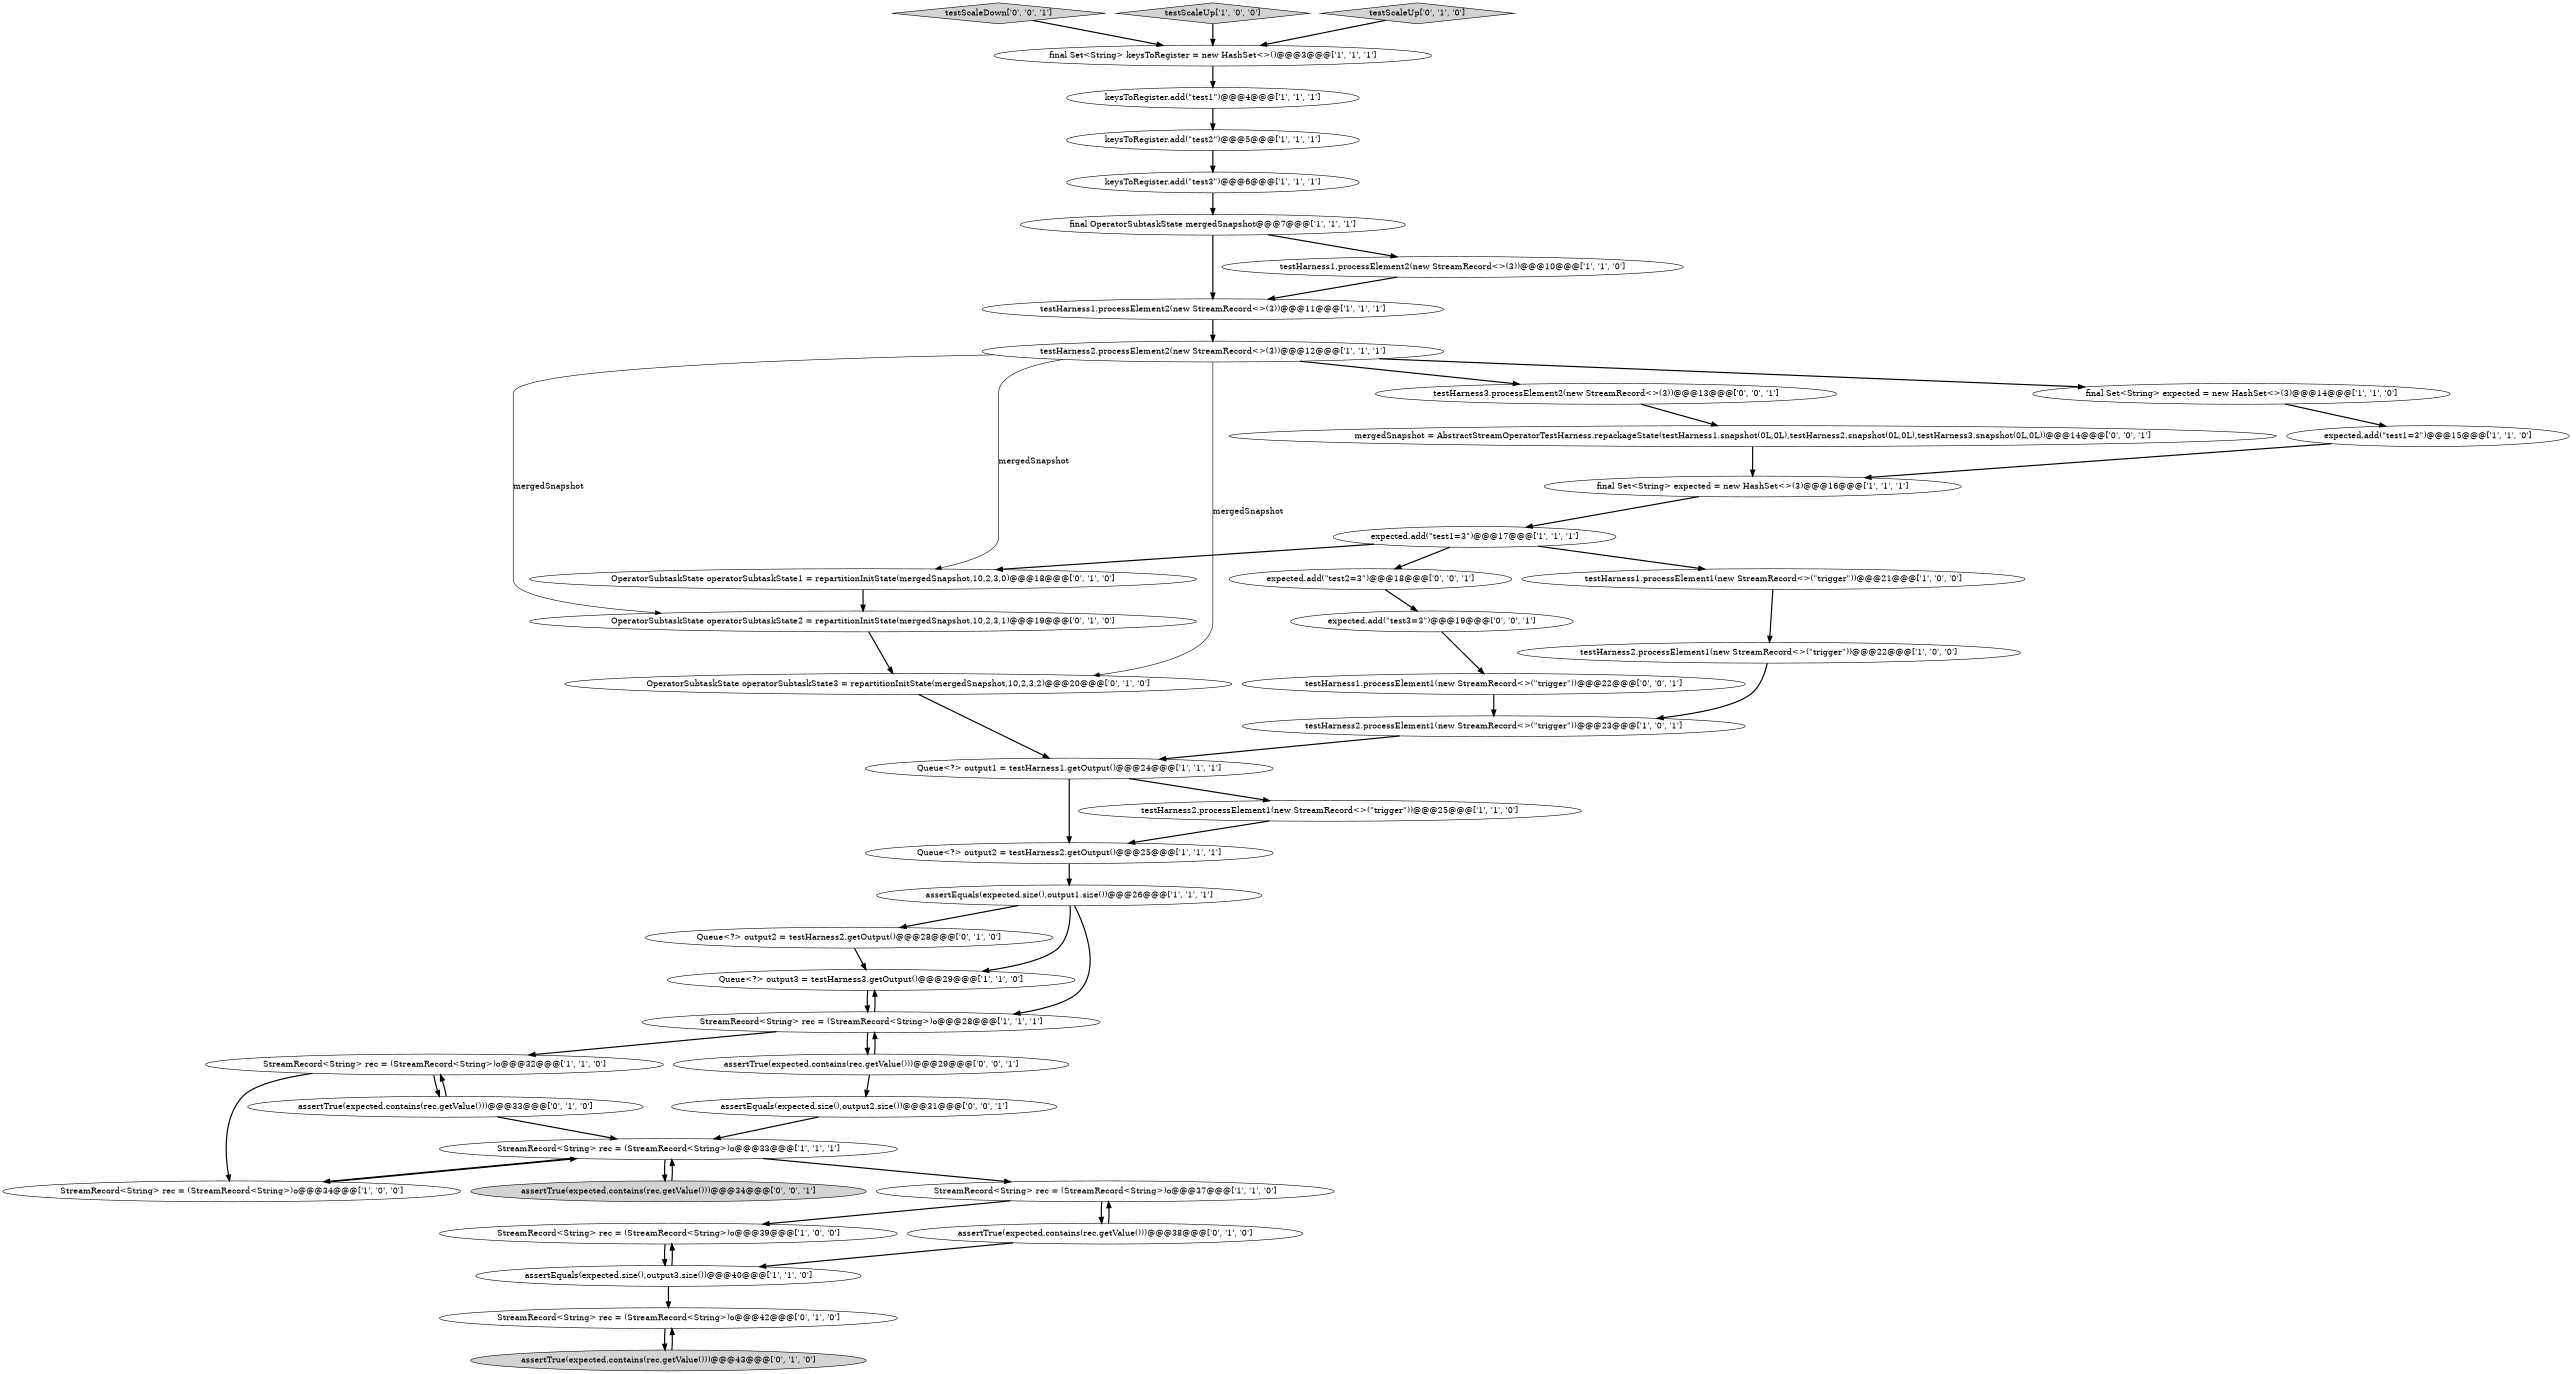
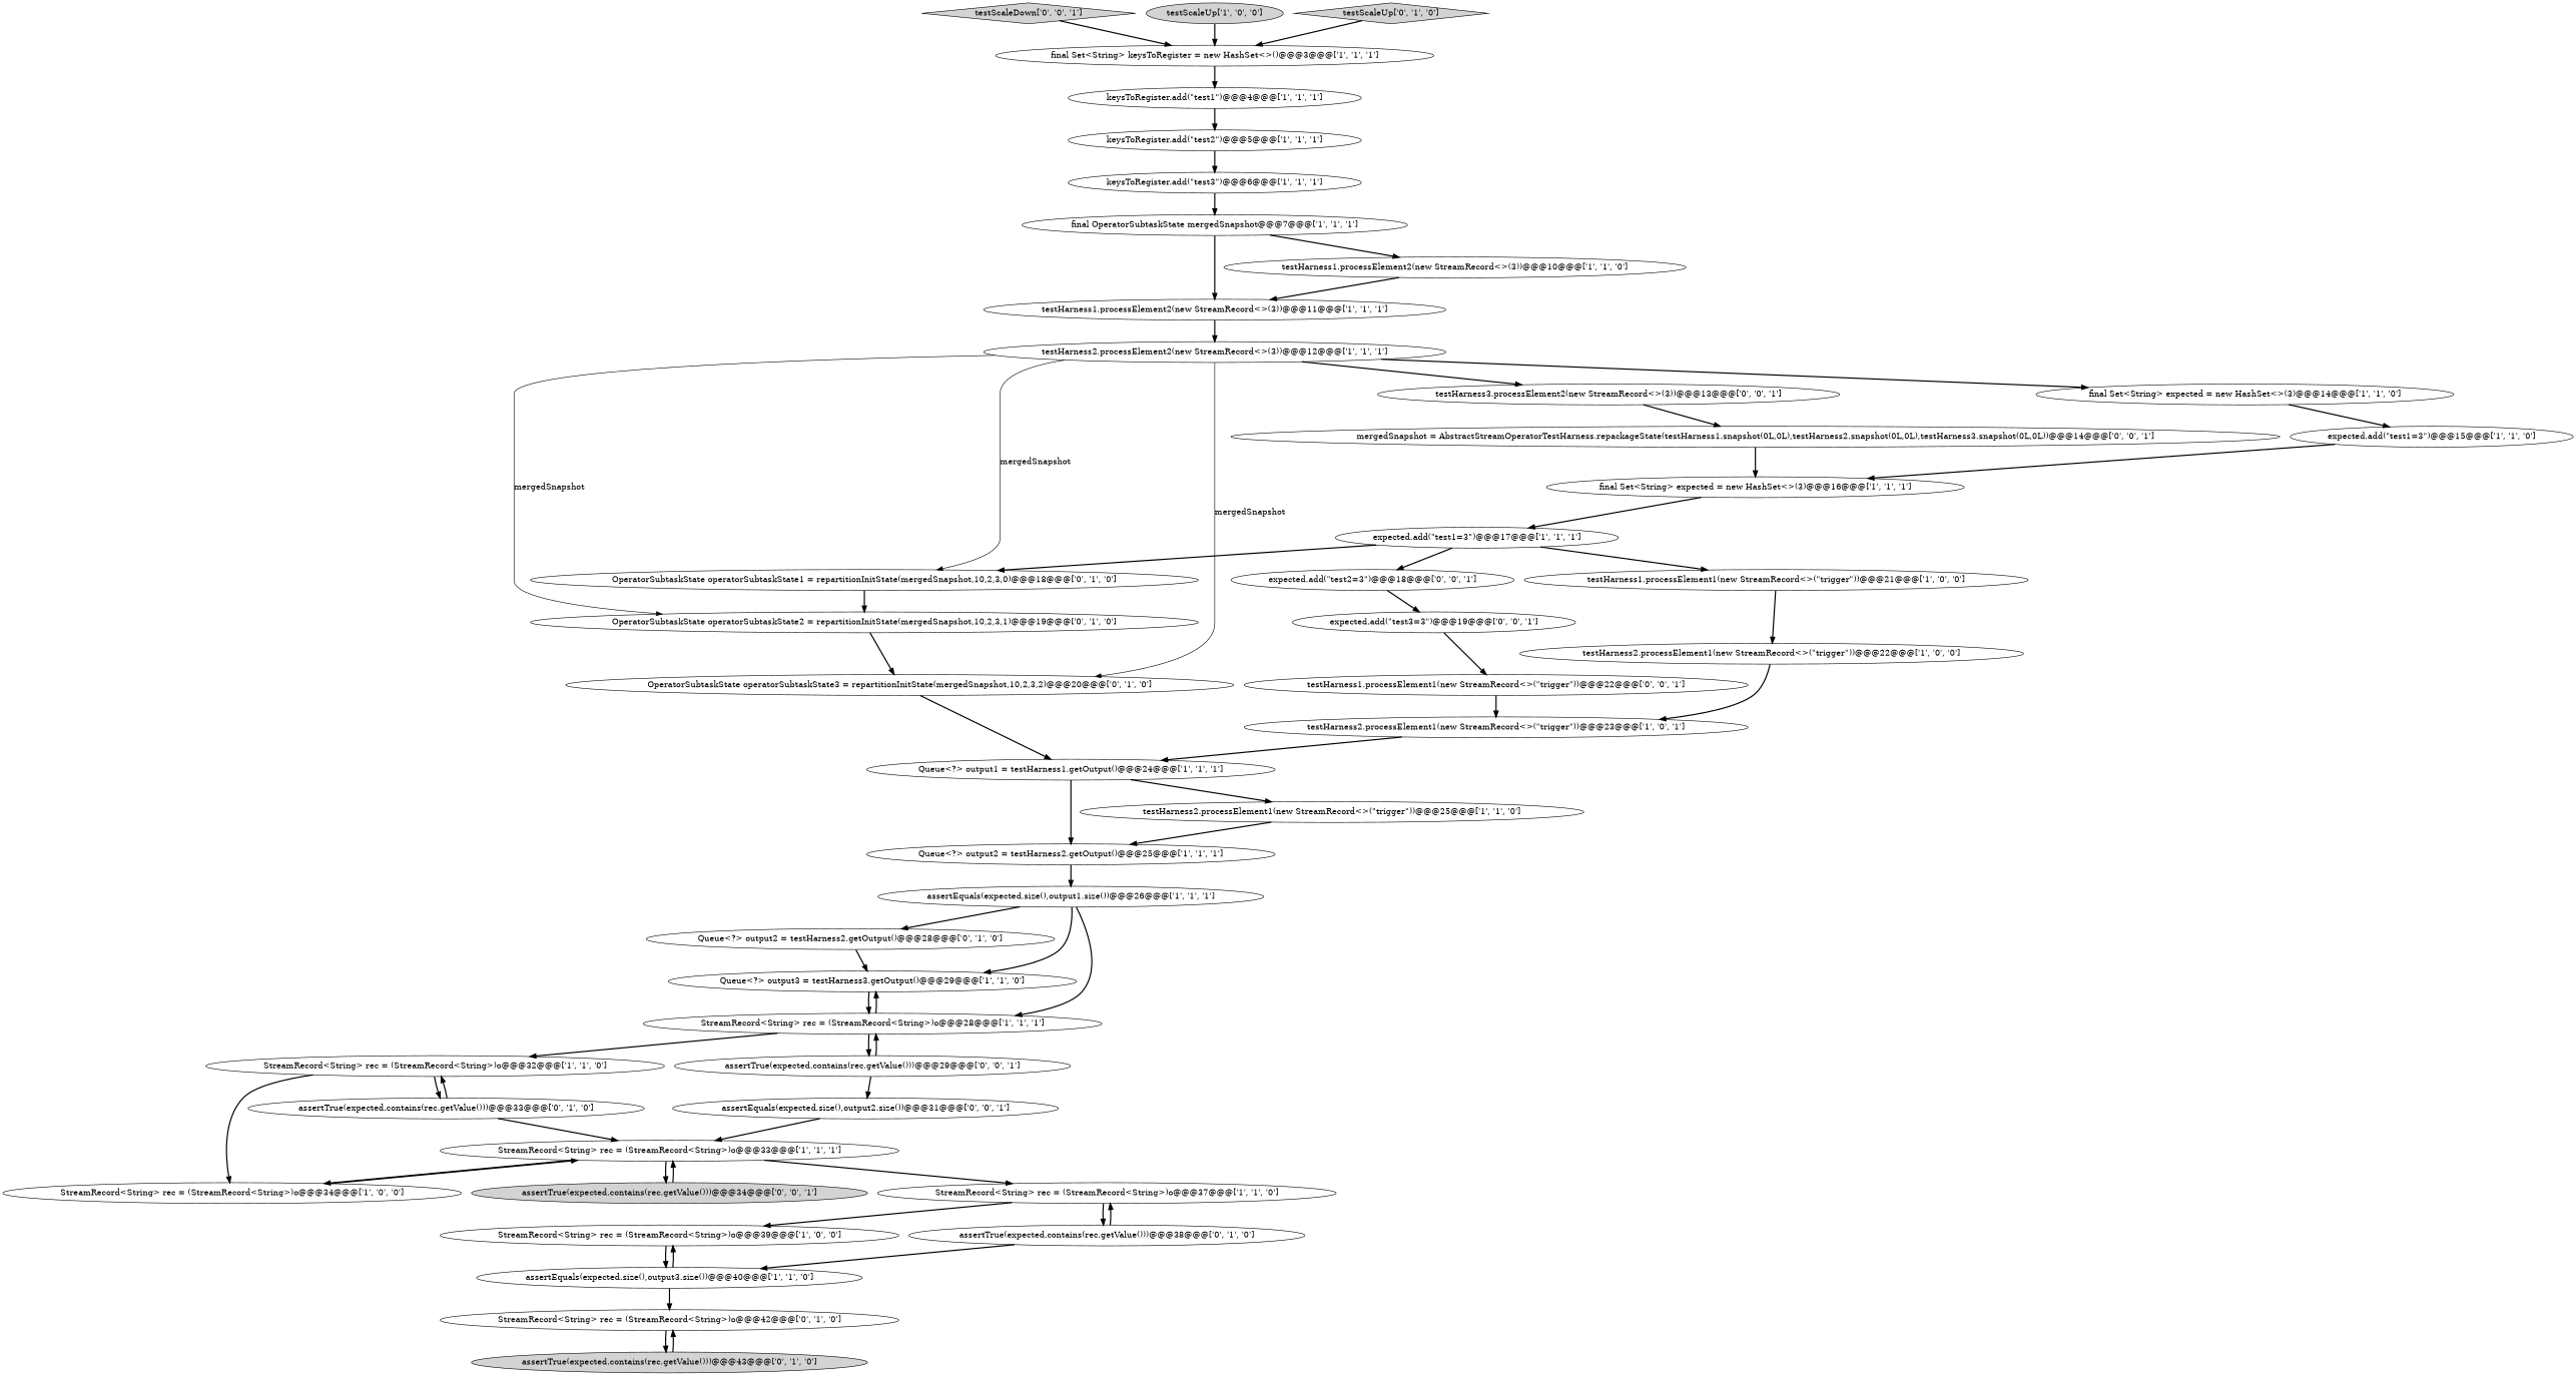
  digraph {
    node [fillcolor=white shape=ellipse style=filled]
    edge [style=bold]
    n1 [label="testHarness1.processElement1(new StreamRecord<>(\"trigger\"))@@@21@@@['1', '0', '0']"]
    n2 [label="testHarness2.processElement1(new StreamRecord<>(\"trigger\"))@@@22@@@['1', '0', '0']"]
    n3 [label="Queue<?> output3 = testHarness3.getOutput()@@@29@@@['1', '1', '0']"]
    n4 [label="StreamRecord<String> rec = (StreamRecord<String>)o@@@28@@@['1', '1', '1']"]
    n5 [fillcolor=lightgray label="testScaleDown['0', '0', '1']" shape=diamond]
    n6 [label="final Set<String> keysToRegister = new HashSet<>()@@@3@@@['1', '1', '1']"]
    n7 [label="OperatorSubtaskState operatorSubtaskState3 = repartitionInitState(mergedSnapshot,10,2,3,2)@@@20@@@['0', '1', '0']"]
    n8 [label="Queue<?> output1 = testHarness1.getOutput()@@@24@@@['1', '1', '1']"]
    n9 [label="keysToRegister.add(\"test1\")@@@4@@@['1', '1', '1']"]
    n10 [label="keysToRegister.add(\"test2\")@@@5@@@['1', '1', '1']"]
    n11 [label="assertEquals(expected.size(),output3.size())@@@40@@@['1', '1', '0']"]
    n12 [label="StreamRecord<String> rec = (StreamRecord<String>)o@@@42@@@['0', '1', '0']"]
    n13 [label="StreamRecord<String> rec = (StreamRecord<String>)o@@@39@@@['1', '0', '0']"]
    n14 [label="Queue<?> output2 = testHarness2.getOutput()@@@25@@@['1', '1', '1']"]
    n15 [label="testHarness2.processElement1(new StreamRecord<>(\"trigger\"))@@@25@@@['1', '1', '0']"]
    n16 [label="assertTrue(expected.contains(rec.getValue()))@@@38@@@['0', '1', '0']"]
    n17 [label="StreamRecord<String> rec = (StreamRecord<String>)o@@@37@@@['1', '1', '0']"]
    n18 [label="testHarness2.processElement1(new StreamRecord<>(\"trigger\"))@@@23@@@['1', '0', '1']"]
    n19 [label="StreamRecord<String> rec = (StreamRecord<String>)o@@@32@@@['1', '1', '0']"]
    n20 [label="StreamRecord<String> rec = (StreamRecord<String>)o@@@34@@@['1', '0', '0']"]
    n21 [label="assertTrue(expected.contains(rec.getValue()))@@@33@@@['0', '1', '0']"]
    n22 [label="OperatorSubtaskState operatorSubtaskState2 = repartitionInitState(mergedSnapshot,10,2,3,1)@@@19@@@['0', '1', '0']"]
    n23 [label="mergedSnapshot = AbstractStreamOperatorTestHarness.repackageState(testHarness1.snapshot(0L,0L),testHarness2.snapshot(0L,0L),testHarness3.snapshot(0L,0L))@@@14@@@['0', '0', '1']"]
    n24 [label="final Set<String> expected = new HashSet<>(3)@@@16@@@['1', '1', '1']"]
    n25 [fillcolor=lightgray label="assertTrue(expected.contains(rec.getValue()))@@@34@@@['0', '0', '1']"]
    n26 [label="StreamRecord<String> rec = (StreamRecord<String>)o@@@33@@@['1', '1', '1']"]
    n27 [fillcolor=lightgray label="assertTrue(expected.contains(rec.getValue()))@@@43@@@['0', '1', '0']"]
    n28 [label="Queue<?> output2 = testHarness2.getOutput()@@@28@@@['0', '1', '0']"]
    n29 [label="final OperatorSubtaskState mergedSnapshot@@@7@@@['1', '1', '1']"]
    n30 [label="testHarness1.processElement2(new StreamRecord<>(3))@@@11@@@['1', '1', '1']"]
    n31 [label="testHarness1.processElement2(new StreamRecord<>(3))@@@10@@@['1', '1', '0']"]
    n32 [label="testHarness2.processElement2(new StreamRecord<>(3))@@@12@@@['1', '1', '1']"]
    n33 [label="assertTrue(expected.contains(rec.getValue()))@@@29@@@['0', '0', '1']"]
    n34 [label="assertEquals(expected.size(),output1.size())@@@26@@@['1', '1', '1']"]
    n35 [label="testHarness1.processElement1(new StreamRecord<>(\"trigger\"))@@@22@@@['0', '0', '1']"]
    n36 [label="final Set<String> expected = new HashSet<>(3)@@@14@@@['1', '1', '0']"]
    n37 [label="testHarness3.processElement2(new StreamRecord<>(3))@@@13@@@['0', '0', '1']"]
    n38 [label="OperatorSubtaskState operatorSubtaskState1 = repartitionInitState(mergedSnapshot,10,2,3,0)@@@18@@@['0', '1', '0']"]
    n39 [label="expected.add(\"test1=3\")@@@15@@@['1', '1', '0']"]
-   n40 [fillcolor=lightgray label="testScaleUp['1', '0', '0']" shape=diamond]
+   n40 [fillcolor=lightgray label="testScaleUp['1', '0', '0']"]
    n41 [label="keysToRegister.add(\"test3\")@@@6@@@['1', '1', '1']"]
    n42 [label="expected.add(\"test2=3\")@@@18@@@['0', '0', '1']"]
    n43 [label="expected.add(\"test3=3\")@@@19@@@['0', '0', '1']"]
    n44 [label="expected.add(\"test1=3\")@@@17@@@['1', '1', '1']"]
    n45 [label="assertEquals(expected.size(),output2.size())@@@31@@@['0', '0', '1']"]
    n46 [fillcolor=lightgray label="testScaleUp['0', '1', '0']" shape=diamond]
    n1 -> n2
    n2 -> n18
    n3 -> n4
    n4 -> n3
    n4 -> n19
    n4 -> n33
    n5 -> n6
    n6 -> n9
    n7 -> n8
    n8 -> n14
    n8 -> n15
    n9 -> n10
    n10 -> n41
    n11 -> n12
    n11 -> n13
    n12 -> n27
    n13 -> n11
    n14 -> n34
    n15 -> n14
    n16 -> n11
    n16 -> n17
    n17 -> n13
    n17 -> n16
    n18 -> n8
    n19 -> n20
    n19 -> n21
    n20 -> n26
    n21 -> n19
    n21 -> n26
    n22 -> n7
    n23 -> n24
    n24 -> n44
    n25 -> n26
    n26 -> n17
    n26 -> n20
    n26 -> n25
    n27 -> n12
    n28 -> n3
    n29 -> n30
    n29 -> n31
    n30 -> n32
    n31 -> n30
    n32 -> n7 [label=mergedSnapshot style=solid]
    n32 -> n22 [label=mergedSnapshot style=solid]
    n32 -> n36
    n32 -> n37
    n32 -> n38 [label=mergedSnapshot style=solid]
    n33 -> n4
    n33 -> n45
    n34 -> n3
    n34 -> n4
    n34 -> n28
    n35 -> n18
    n36 -> n39
    n37 -> n23
    n38 -> n22
    n39 -> n24
    n40 -> n6
    n41 -> n29
    n42 -> n43
    n43 -> n35
    n44 -> n1
    n44 -> n38
    n44 -> n42
    n45 -> n26
    n46 -> n6
  }
